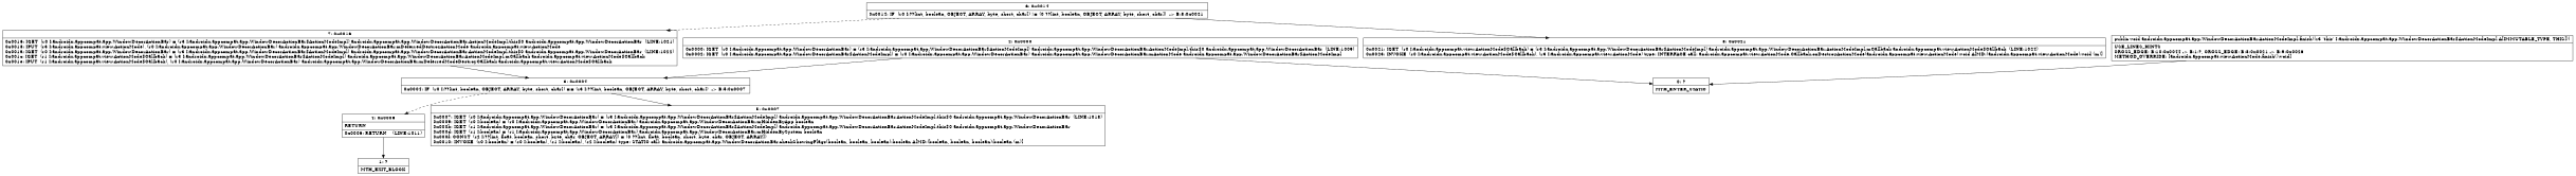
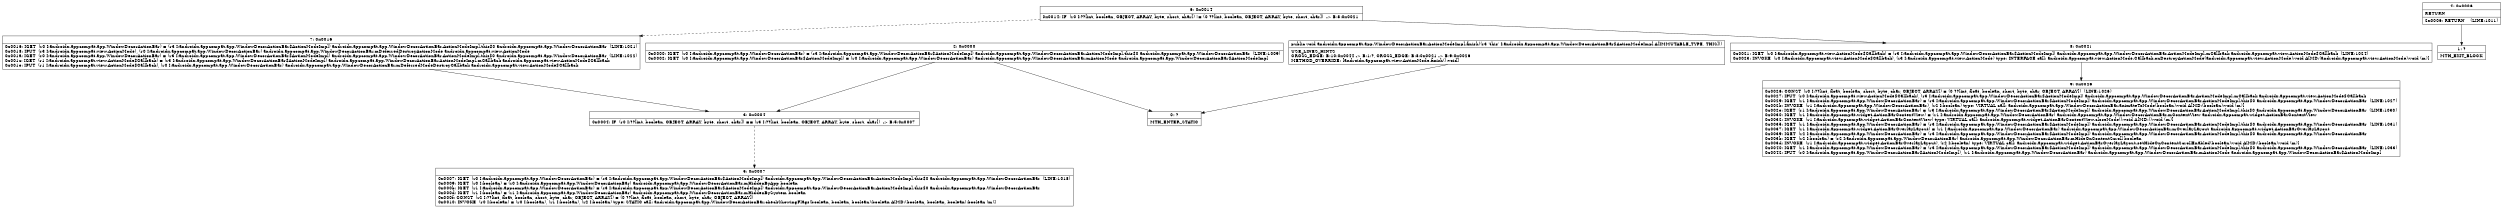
  digraph {
    node [shape=record]
    n1 [label="{0\:\ ?|MTH_ENTER_STATIC\l}"]
    n2 [label="{2\:\ 0x0000|0x0000: IGET  (r0 I:androidx.appcompat.app.WindowDecorActionBar) = (r3 I:androidx.appcompat.app.WindowDecorActionBar$ActionModeImpl) androidx.appcompat.app.WindowDecorActionBar.ActionModeImpl.this$0 androidx.appcompat.app.WindowDecorActionBar  (LINE:1009)\l0x0002: IGET  (r0 I:androidx.appcompat.app.WindowDecorActionBar$ActionModeImpl) = (r0 I:androidx.appcompat.app.WindowDecorActionBar) androidx.appcompat.app.WindowDecorActionBar.mActionMode androidx.appcompat.app.WindowDecorActionBar$ActionModeImpl \l}"]
    n3 [label="{3\:\ 0x0004|0x0004: IF  (r0 I:??[int, boolean, OBJECT, ARRAY, byte, short, char]) == (r3 I:??[int, boolean, OBJECT, ARRAY, byte, short, char])  \-\> B:5:0x0007 \l}"]
-   n4 [label="{4\:\ 0x0006|RETURN\l|0x0006: RETURN    (LINE:1011)\l}"]
+   n4 [label="{4\:\ 0x0006|RETURN\l|2x0006: RETURN    (LINE:1011)\l}"]
    n5 [label="{5\:\ 0x0007|0x0007: IGET  (r0 I:androidx.appcompat.app.WindowDecorActionBar) = (r3 I:androidx.appcompat.app.WindowDecorActionBar$ActionModeImpl) androidx.appcompat.app.WindowDecorActionBar.ActionModeImpl.this$0 androidx.appcompat.app.WindowDecorActionBar  (LINE:1018)\l0x0009: IGET  (r0 I:boolean) = (r0 I:androidx.appcompat.app.WindowDecorActionBar) androidx.appcompat.app.WindowDecorActionBar.mHiddenByApp boolean \l0x000b: IGET  (r1 I:androidx.appcompat.app.WindowDecorActionBar) = (r3 I:androidx.appcompat.app.WindowDecorActionBar$ActionModeImpl) androidx.appcompat.app.WindowDecorActionBar.ActionModeImpl.this$0 androidx.appcompat.app.WindowDecorActionBar \l0x000d: IGET  (r1 I:boolean) = (r1 I:androidx.appcompat.app.WindowDecorActionBar) androidx.appcompat.app.WindowDecorActionBar.mHiddenBySystem boolean \l0x000f: CONST  (r2 I:??[int, float, boolean, short, byte, char, OBJECT, ARRAY]) = (0 ??[int, float, boolean, short, byte, char, OBJECT, ARRAY]) \l0x0010: INVOKE  (r0 I:boolean) = (r0 I:boolean), (r1 I:boolean), (r2 I:boolean) type: STATIC call: androidx.appcompat.app.WindowDecorActionBar.checkShowingFlags(boolean, boolean, boolean):boolean A[MD:(boolean, boolean, boolean):boolean (m)]\l}"]
    n6 [label="{1\:\ ?|MTH_EXIT_BLOCK\l}"]
    n7 [label="{6\:\ 0x0014|0x0014: IF  (r0 I:??[int, boolean, OBJECT, ARRAY, byte, short, char]) != (0 ??[int, boolean, OBJECT, ARRAY, byte, short, char])  \-\> B:8:0x0021 \l}"]
    n8 [label="{7\:\ 0x0016|0x0016: IGET  (r0 I:androidx.appcompat.app.WindowDecorActionBar) = (r3 I:androidx.appcompat.app.WindowDecorActionBar$ActionModeImpl) androidx.appcompat.app.WindowDecorActionBar.ActionModeImpl.this$0 androidx.appcompat.app.WindowDecorActionBar  (LINE:1021)\l0x0018: IPUT  (r3 I:androidx.appcompat.view.ActionMode), (r0 I:androidx.appcompat.app.WindowDecorActionBar) androidx.appcompat.app.WindowDecorActionBar.mDeferredDestroyActionMode androidx.appcompat.view.ActionMode \l0x001a: IGET  (r0 I:androidx.appcompat.app.WindowDecorActionBar) = (r3 I:androidx.appcompat.app.WindowDecorActionBar$ActionModeImpl) androidx.appcompat.app.WindowDecorActionBar.ActionModeImpl.this$0 androidx.appcompat.app.WindowDecorActionBar  (LINE:1022)\l0x001c: IGET  (r1 I:androidx.appcompat.view.ActionMode$Callback) = (r3 I:androidx.appcompat.app.WindowDecorActionBar$ActionModeImpl) androidx.appcompat.app.WindowDecorActionBar.ActionModeImpl.mCallback androidx.appcompat.view.ActionMode$Callback \l0x001e: IPUT  (r1 I:androidx.appcompat.view.ActionMode$Callback), (r0 I:androidx.appcompat.app.WindowDecorActionBar) androidx.appcompat.app.WindowDecorActionBar.mDeferredModeDestroyCallback androidx.appcompat.view.ActionMode$Callback \l}"]
    n9 [label="{8\:\ 0x0021|0x0021: IGET  (r0 I:androidx.appcompat.view.ActionMode$Callback) = (r3 I:androidx.appcompat.app.WindowDecorActionBar$ActionModeImpl) androidx.appcompat.app.WindowDecorActionBar.ActionModeImpl.mCallback androidx.appcompat.view.ActionMode$Callback  (LINE:1024)\l0x0023: INVOKE  (r0 I:androidx.appcompat.view.ActionMode$Callback), (r3 I:androidx.appcompat.view.ActionMode) type: INTERFACE call: androidx.appcompat.view.ActionMode.Callback.onDestroyActionMode(androidx.appcompat.view.ActionMode):void A[MD:(androidx.appcompat.view.ActionMode):void (m)]\l}"]
+   n10 [label="{9\:\ 0x0026|0x0026: CONST  (r0 I:??[int, float, boolean, short, byte, char, OBJECT, ARRAY]) = (0 ??[int, float, boolean, short, byte, char, OBJECT, ARRAY])  (LINE:1026)\l0x0027: IPUT  (r0 I:androidx.appcompat.view.ActionMode$Callback), (r3 I:androidx.appcompat.app.WindowDecorActionBar$ActionModeImpl) androidx.appcompat.app.WindowDecorActionBar.ActionModeImpl.mCallback androidx.appcompat.view.ActionMode$Callback \l0x0029: IGET  (r1 I:androidx.appcompat.app.WindowDecorActionBar) = (r3 I:androidx.appcompat.app.WindowDecorActionBar$ActionModeImpl) androidx.appcompat.app.WindowDecorActionBar.ActionModeImpl.this$0 androidx.appcompat.app.WindowDecorActionBar  (LINE:1027)\l0x002b: INVOKE  (r1 I:androidx.appcompat.app.WindowDecorActionBar), (r2 I:boolean) type: VIRTUAL call: androidx.appcompat.app.WindowDecorActionBar.animateToMode(boolean):void A[MD:(boolean):void (m)]\l0x002e: IGET  (r1 I:androidx.appcompat.app.WindowDecorActionBar) = (r3 I:androidx.appcompat.app.WindowDecorActionBar$ActionModeImpl) androidx.appcompat.app.WindowDecorActionBar.ActionModeImpl.this$0 androidx.appcompat.app.WindowDecorActionBar  (LINE:1030)\l0x0030: IGET  (r1 I:androidx.appcompat.widget.ActionBarContextView) = (r1 I:androidx.appcompat.app.WindowDecorActionBar) androidx.appcompat.app.WindowDecorActionBar.mContextView androidx.appcompat.widget.ActionBarContextView \l0x0032: INVOKE  (r1 I:androidx.appcompat.widget.ActionBarContextView) type: VIRTUAL call: androidx.appcompat.widget.ActionBarContextView.closeMode():void A[MD:():void (m)]\l0x0035: IGET  (r1 I:androidx.appcompat.app.WindowDecorActionBar) = (r3 I:androidx.appcompat.app.WindowDecorActionBar$ActionModeImpl) androidx.appcompat.app.WindowDecorActionBar.ActionModeImpl.this$0 androidx.appcompat.app.WindowDecorActionBar  (LINE:1031)\l0x0037: IGET  (r1 I:androidx.appcompat.widget.ActionBarOverlayLayout) = (r1 I:androidx.appcompat.app.WindowDecorActionBar) androidx.appcompat.app.WindowDecorActionBar.mOverlayLayout androidx.appcompat.widget.ActionBarOverlayLayout \l0x0039: IGET  (r2 I:androidx.appcompat.app.WindowDecorActionBar) = (r3 I:androidx.appcompat.app.WindowDecorActionBar$ActionModeImpl) androidx.appcompat.app.WindowDecorActionBar.ActionModeImpl.this$0 androidx.appcompat.app.WindowDecorActionBar \l0x003b: IGET  (r2 I:boolean) = (r2 I:androidx.appcompat.app.WindowDecorActionBar) androidx.appcompat.app.WindowDecorActionBar.mHideOnContentScroll boolean \l0x003d: INVOKE  (r1 I:androidx.appcompat.widget.ActionBarOverlayLayout), (r2 I:boolean) type: VIRTUAL call: androidx.appcompat.widget.ActionBarOverlayLayout.setHideOnContentScrollEnabled(boolean):void A[MD:(boolean):void (m)]\l0x0040: IGET  (r1 I:androidx.appcompat.app.WindowDecorActionBar) = (r3 I:androidx.appcompat.app.WindowDecorActionBar$ActionModeImpl) androidx.appcompat.app.WindowDecorActionBar.ActionModeImpl.this$0 androidx.appcompat.app.WindowDecorActionBar  (LINE:1033)\l0x0042: IPUT  (r0 I:androidx.appcompat.app.WindowDecorActionBar$ActionModeImpl), (r1 I:androidx.appcompat.app.WindowDecorActionBar) androidx.appcompat.app.WindowDecorActionBar.mActionMode androidx.appcompat.app.WindowDecorActionBar$ActionModeImpl \l}"]
    n11 [label="{public void androidx.appcompat.app.WindowDecorActionBar.ActionModeImpl.finish((r3 'this' I:androidx.appcompat.app.WindowDecorActionBar$ActionModeImpl A[IMMUTABLE_TYPE, THIS]))  | USE_LINES_HINTS\lCROSS_EDGE: B:10:0x0044 \-\> B:1:?, CROSS_EDGE: B:8:0x0021 \-\> B:9:0x0026\lMETHOD_OVERRIDE: [androidx.appcompat.view.ActionMode.finish():void]\l}"]
    n2 -> n1
    n2 -> n3
-   n3 -> n4 [style=dashed]
-   n3 -> n5
+   n3 -> n5 [style=dashed]
    n4 -> n6
    n7 -> n8 [style=dashed]
    n7 -> n9
    n8 -> n3
+   n9 -> n10
    n11 -> n1
  }
